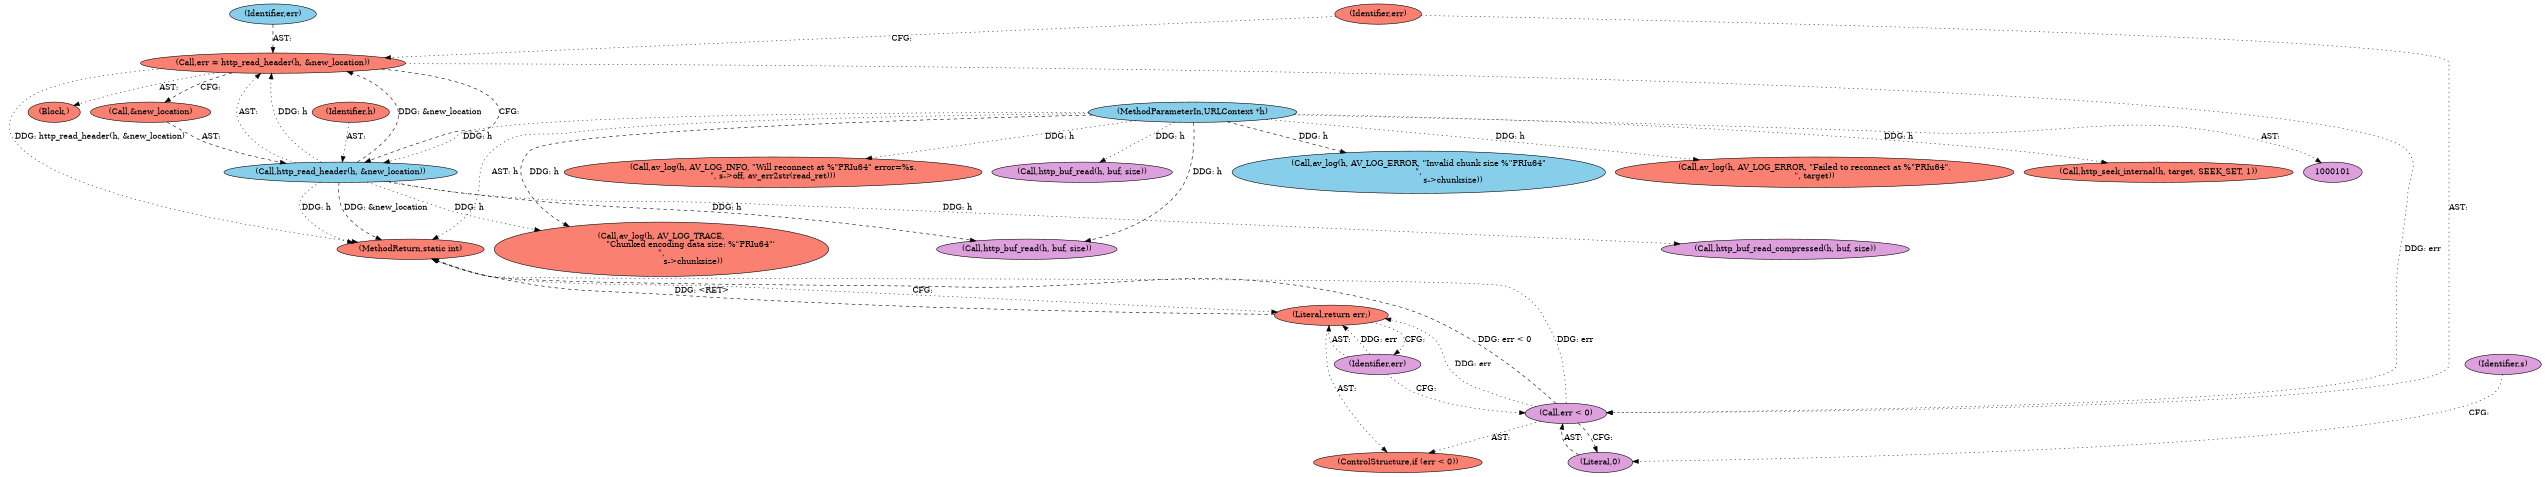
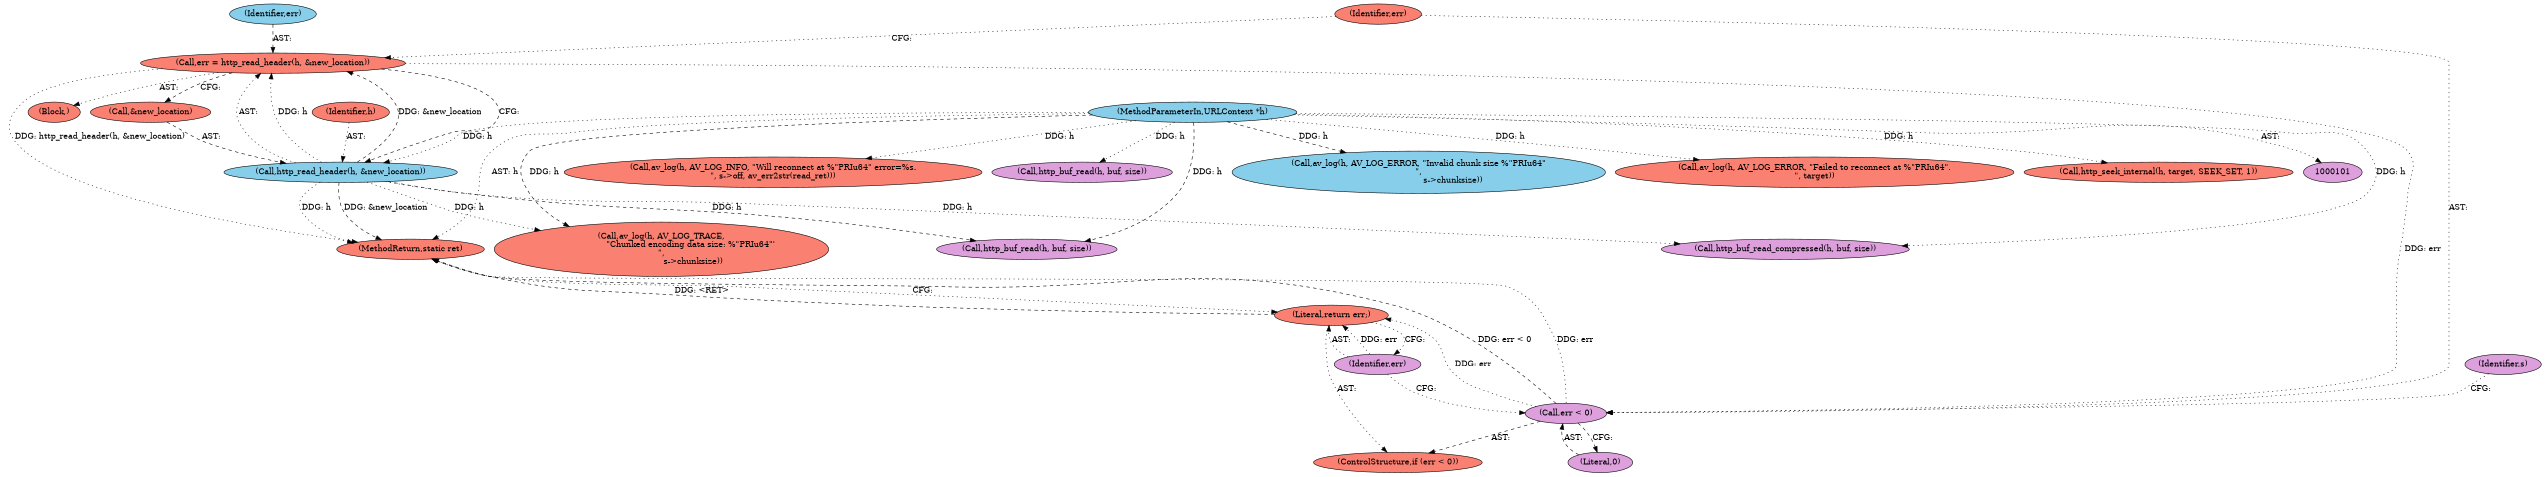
  digraph {
    node [fillcolor=salmon style=filled]
    edge [style=dotted]
    n1 [label="(Call,err = http_read_header(h, &new_location))"]
    n2 [fillcolor=skyblue label="(Call,http_read_header(h, &new_location))"]
    n3 [fillcolor=plum label="(Call,err < 0)"]
-   n4 [label="(MethodReturn,static int)"]
+   n4 [label="(MethodReturn,static ret)"]
    n5 [label="(Block,)"]
    n6 [label="(Call,&new_location)"]
    n7 [label="(Call,av_log(h, AV_LOG_TRACE,\n                       \"Chunked encoding data size: %\"PRIu64\"'\n\",\n                         s->chunksize))"]
    n8 [fillcolor=plum label="(Call,http_buf_read(h, buf, size))"]
    n9 [fillcolor=plum label="(Call,http_buf_read_compressed(h, buf, size))"]
    n10 [label="(Literal,return err;)"]
    n11 [fillcolor=plum label="(Literal,0)"]
    n12 [label="(ControlStructure,if (err < 0))"]
    n13 [fillcolor=skyblue label="(MethodParameterIn,URLContext *h)"]
    n14 [label="(Call,av_log(h, AV_LOG_INFO, \"Will reconnect at %\"PRIu64\" error=%s.\n\", s->off, av_err2str(read_ret)))"]
    n15 [fillcolor=plum label="(Call,http_buf_read(h, buf, size))"]
    n16 [fillcolor=skyblue label="(Call,av_log(h, AV_LOG_ERROR, \"Invalid chunk size %\"PRIu64\"\n\",\n                           s->chunksize))"]
    n17 [label="(Call,av_log(h, AV_LOG_ERROR, \"Failed to reconnect at %\"PRIu64\".\n\", target))"]
    n18 [label="(Call,http_seek_internal(h, target, SEEK_SET, 1))"]
    1000101 [fillcolor=plum]
    n20 [fillcolor=plum label="(Identifier,err)"]
    n21 [label="(Identifier,err)"]
    n22 [fillcolor=skyblue label="(Identifier,err)"]
    n23 [fillcolor=plum label="(Identifier,s)"]
    n24 [label="(Identifier,h)"]
    n1 -> n2 [label="CFG: " style=dashed]
    n1 -> n3 [label="DDG: err"]
    n1 -> n4 [label="DDG: http_read_header(h, &new_location)"]
    n1 -> n5 [label="AST: "]
    n1 -> n6 [label="CFG: " style=dashed]
    n2 -> n1 [label="AST: "]
    n2 -> n1 [label="DDG: h"]
    n2 -> n1 [label="DDG: &new_location" style=dashed]
    n2 -> n4 [label="DDG: h"]
    n2 -> n4 [label="DDG: &new_location" style=dashed]
    n2 -> n7 [label="DDG: h"]
    n2 -> n8 [label="DDG: h" style=dashed]
    n2 -> n9 [label="DDG: h"]
    n3 -> n4 [label="DDG: err"]
    n3 -> n4 [label="DDG: err < 0" style=dashed]
    n3 -> n10 [label="DDG: err"]
    n3 -> n11 [label="CFG: " style=dashed]
-   n3 -> n12 [label="AST: "]
+   n3 -> n12 [label="AST: " style=dashed]
    n4 -> n10 [label="CFG: "]
    n6 -> n2 [label="AST: " style=dashed]
    n10 -> n4 [label="DDG: <RET>" style=dashed]
    n10 -> n12 [label="AST: "]
    n10 -> n20 [label="CFG: "]
    n11 -> n3 [label="AST: " style=dashed]
    n13 -> n2 [label="DDG: h"]
    n13 -> n4 [label="AST: h"]
    n13 -> n7 [label="DDG: h" style=dashed]
    n13 -> n8 [label="DDG: h" style=dashed]
+   n13 -> n9 [label="DDG: h"]
    n13 -> n14 [label="DDG: h"]
    n13 -> n15 [label="DDG: h"]
    n13 -> n16 [label="DDG: h" style=dashed]
    n13 -> n17 [label="DDG: h"]
    n13 -> n18 [label="DDG: h"]
    n13 -> 1000101 [label="AST: "]
    n20 -> n3 [label="CFG: "]
    n20 -> n10 [label="AST: "]
    n20 -> n10 [label="DDG: err"]
    n21 -> n1 [label="CFG: "]
    n21 -> n3 [label="AST: "]
    n22 -> n1 [label="AST: " style=dashed]
-   n23 -> n11 [label="CFG: "]
+   n23 -> n3 [label="CFG: "]
    n24 -> n2 [label="AST: "]
  }
